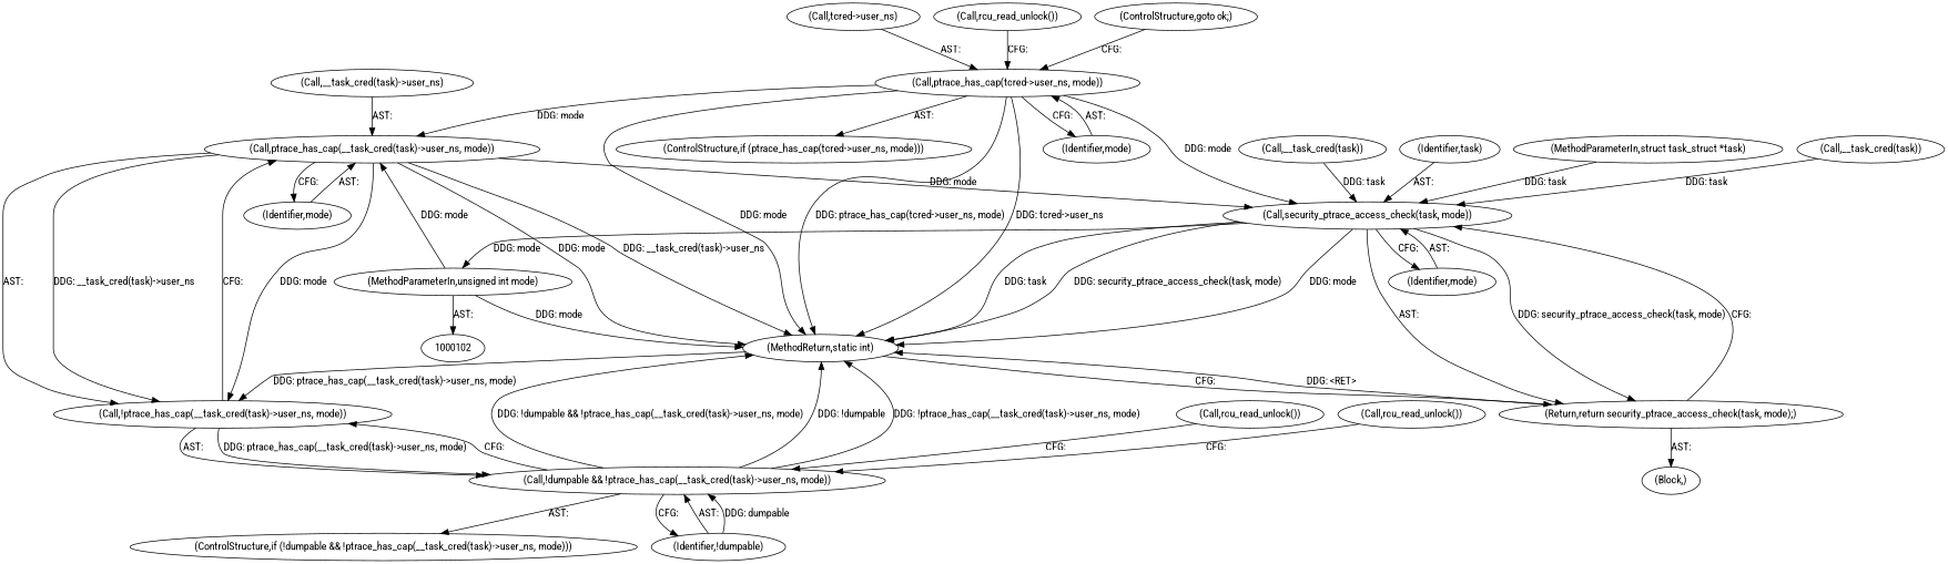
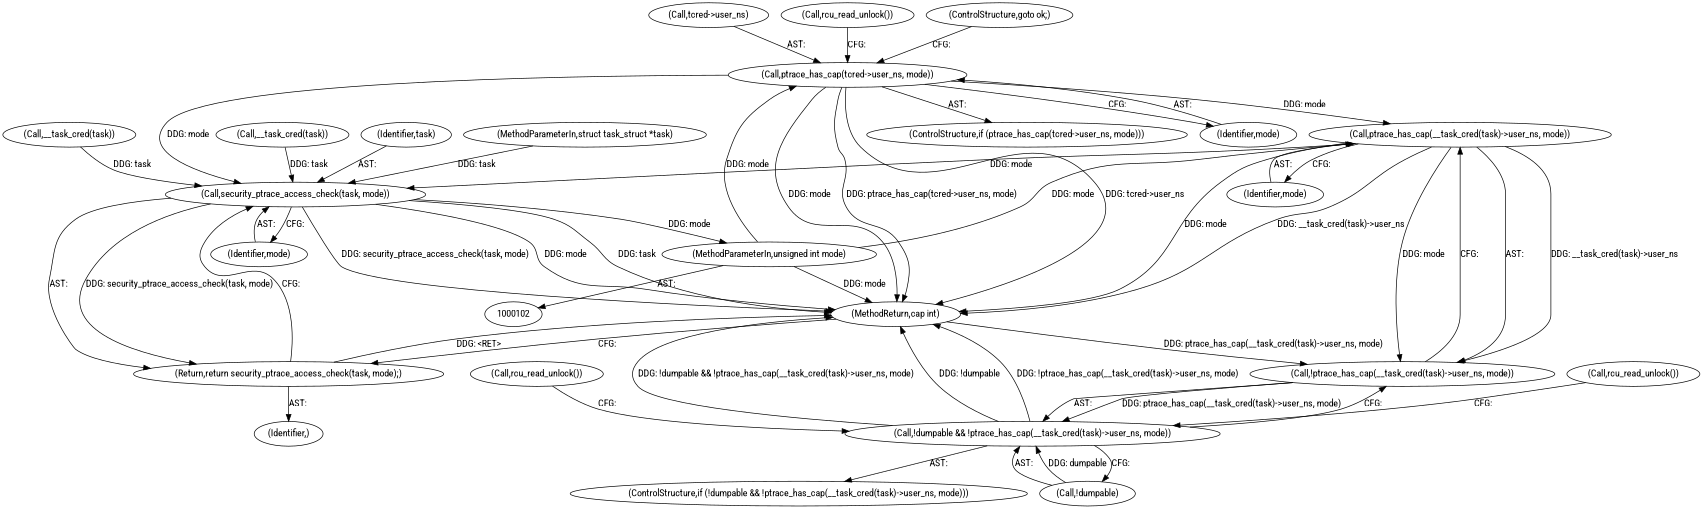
  digraph {
    fontname="Roboto Condensed"
    node [fontname="Roboto Condensed"]
    edge [fontname="Roboto Condensed"]
    n1 [label="(Call,ptrace_has_cap(tcred->user_ns, mode))"]
    n2 [label="(Call,ptrace_has_cap(__task_cred(task)->user_ns, mode))"]
    n3 [label="(Call,security_ptrace_access_check(task, mode))"]
-   n4 [label="(MethodReturn,static int)"]
+   n4 [label="(MethodReturn,cap int)"]
    n5 [label="(ControlStructure,if (ptrace_has_cap(tcred->user_ns, mode)))"]
    n6 [label="(Identifier,mode)"]
    n7 [label="(Call,!ptrace_has_cap(__task_cred(task)->user_ns, mode))"]
    n8 [label="(Identifier,mode)"]
    n9 [label="(MethodParameterIn,unsigned int mode)"]
    n10 [label="(Return,return security_ptrace_access_check(task, mode);)"]
    n11 [label="(Identifier,mode)"]
    1000102
    n13 [label="(Call,!dumpable && !ptrace_has_cap(__task_cred(task)->user_ns, mode))"]
    n14 [label="(ControlStructure,if (!dumpable && !ptrace_has_cap(__task_cred(task)->user_ns, mode)))"]
-   n15 [label="(Identifier,!dumpable)"]
-   n16 [label="(Block,)"]
+   n15 [label="(Call,!dumpable)"]
+   n16 [label="(Identifier,)"]
    n17 [label="(Call,__task_cred(task))"]
    n18 [label="(Call,tcred->user_ns)"]
    n19 [label="(Call,rcu_read_unlock())"]
    n20 [label="(Call,rcu_read_unlock())"]
    n21 [label="(Identifier,task)"]
    n22 [label="(MethodParameterIn,struct task_struct *task)"]
-   n23 [label="(Call,__task_cred(task)->user_ns)"]
    n24 [label="(Call,rcu_read_unlock())"]
    n25 [label="(ControlStructure,goto ok;)"]
    n26 [label="(Call,__task_cred(task))"]
    n1 -> n2 [label="DDG: mode"]
    n1 -> n3 [label="DDG: mode"]
    n1 -> n4 [label="DDG: mode"]
    n1 -> n4 [label="DDG: ptrace_has_cap(tcred->user_ns, mode)"]
    n1 -> n4 [label="DDG: tcred->user_ns"]
    n1 -> n5 [label="AST: "]
    n1 -> n6 [label="CFG: "]
    n2 -> n3 [label="DDG: mode"]
    n2 -> n4 [label="DDG: mode"]
    n2 -> n4 [label="DDG: __task_cred(task)->user_ns"]
    n2 -> n7 [label="AST: "]
    n2 -> n7 [label="DDG: __task_cred(task)->user_ns"]
    n2 -> n7 [label="DDG: mode"]
    n2 -> n8 [label="CFG: "]
    n3 -> n4 [label="DDG: task"]
    n3 -> n4 [label="DDG: security_ptrace_access_check(task, mode)"]
    n3 -> n4 [label="DDG: mode"]
    n3 -> n9 [label="DDG: mode"]
    n3 -> n10 [label="AST: "]
    n3 -> n10 [label="DDG: security_ptrace_access_check(task, mode)"]
    n3 -> n11 [label="CFG: "]
    n4 -> n7 [label="DDG: ptrace_has_cap(__task_cred(task)->user_ns, mode)"]
    n4 -> n10 [label="CFG: "]
    n6 -> n1 [label="AST: "]
    n7 -> n2 [label="CFG: "]
    n7 -> n13 [label="AST: "]
    n7 -> n13 [label="DDG: ptrace_has_cap(__task_cred(task)->user_ns, mode)"]
    n8 -> n2 [label="AST: "]
+   n9 -> n1 [label="DDG: mode"]
    n9 -> n2 [label="DDG: mode"]
    n9 -> n4 [label="DDG: mode"]
    n9 -> 1000102 [label="AST: "]
    n10 -> n3 [label="CFG: "]
    n10 -> n4 [label="DDG: <RET>"]
    n10 -> n16 [label="AST: "]
    n11 -> n3 [label="AST: "]
    n13 -> n4 [label="DDG: !dumpable && !ptrace_has_cap(__task_cred(task)->user_ns, mode)"]
    n13 -> n4 [label="DDG: !dumpable"]
    n13 -> n4 [label="DDG: !ptrace_has_cap(__task_cred(task)->user_ns, mode)"]
    n13 -> n7 [label="CFG: "]
    n13 -> n14 [label="AST: "]
    n13 -> n15 [label="CFG: "]
    n15 -> n13 [label="AST: "]
    n15 -> n13 [label="DDG: dumpable"]
    n17 -> n3 [label="DDG: task"]
    n18 -> n1 [label="AST: "]
    n19 -> n13 [label="CFG: "]
    n20 -> n1 [label="CFG: "]
    n21 -> n3 [label="AST: "]
    n22 -> n3 [label="DDG: task"]
-   n23 -> n2 [label="AST: "]
    n24 -> n13 [label="CFG: "]
    n25 -> n1 [label="CFG: "]
    n26 -> n3 [label="DDG: task"]
  }
